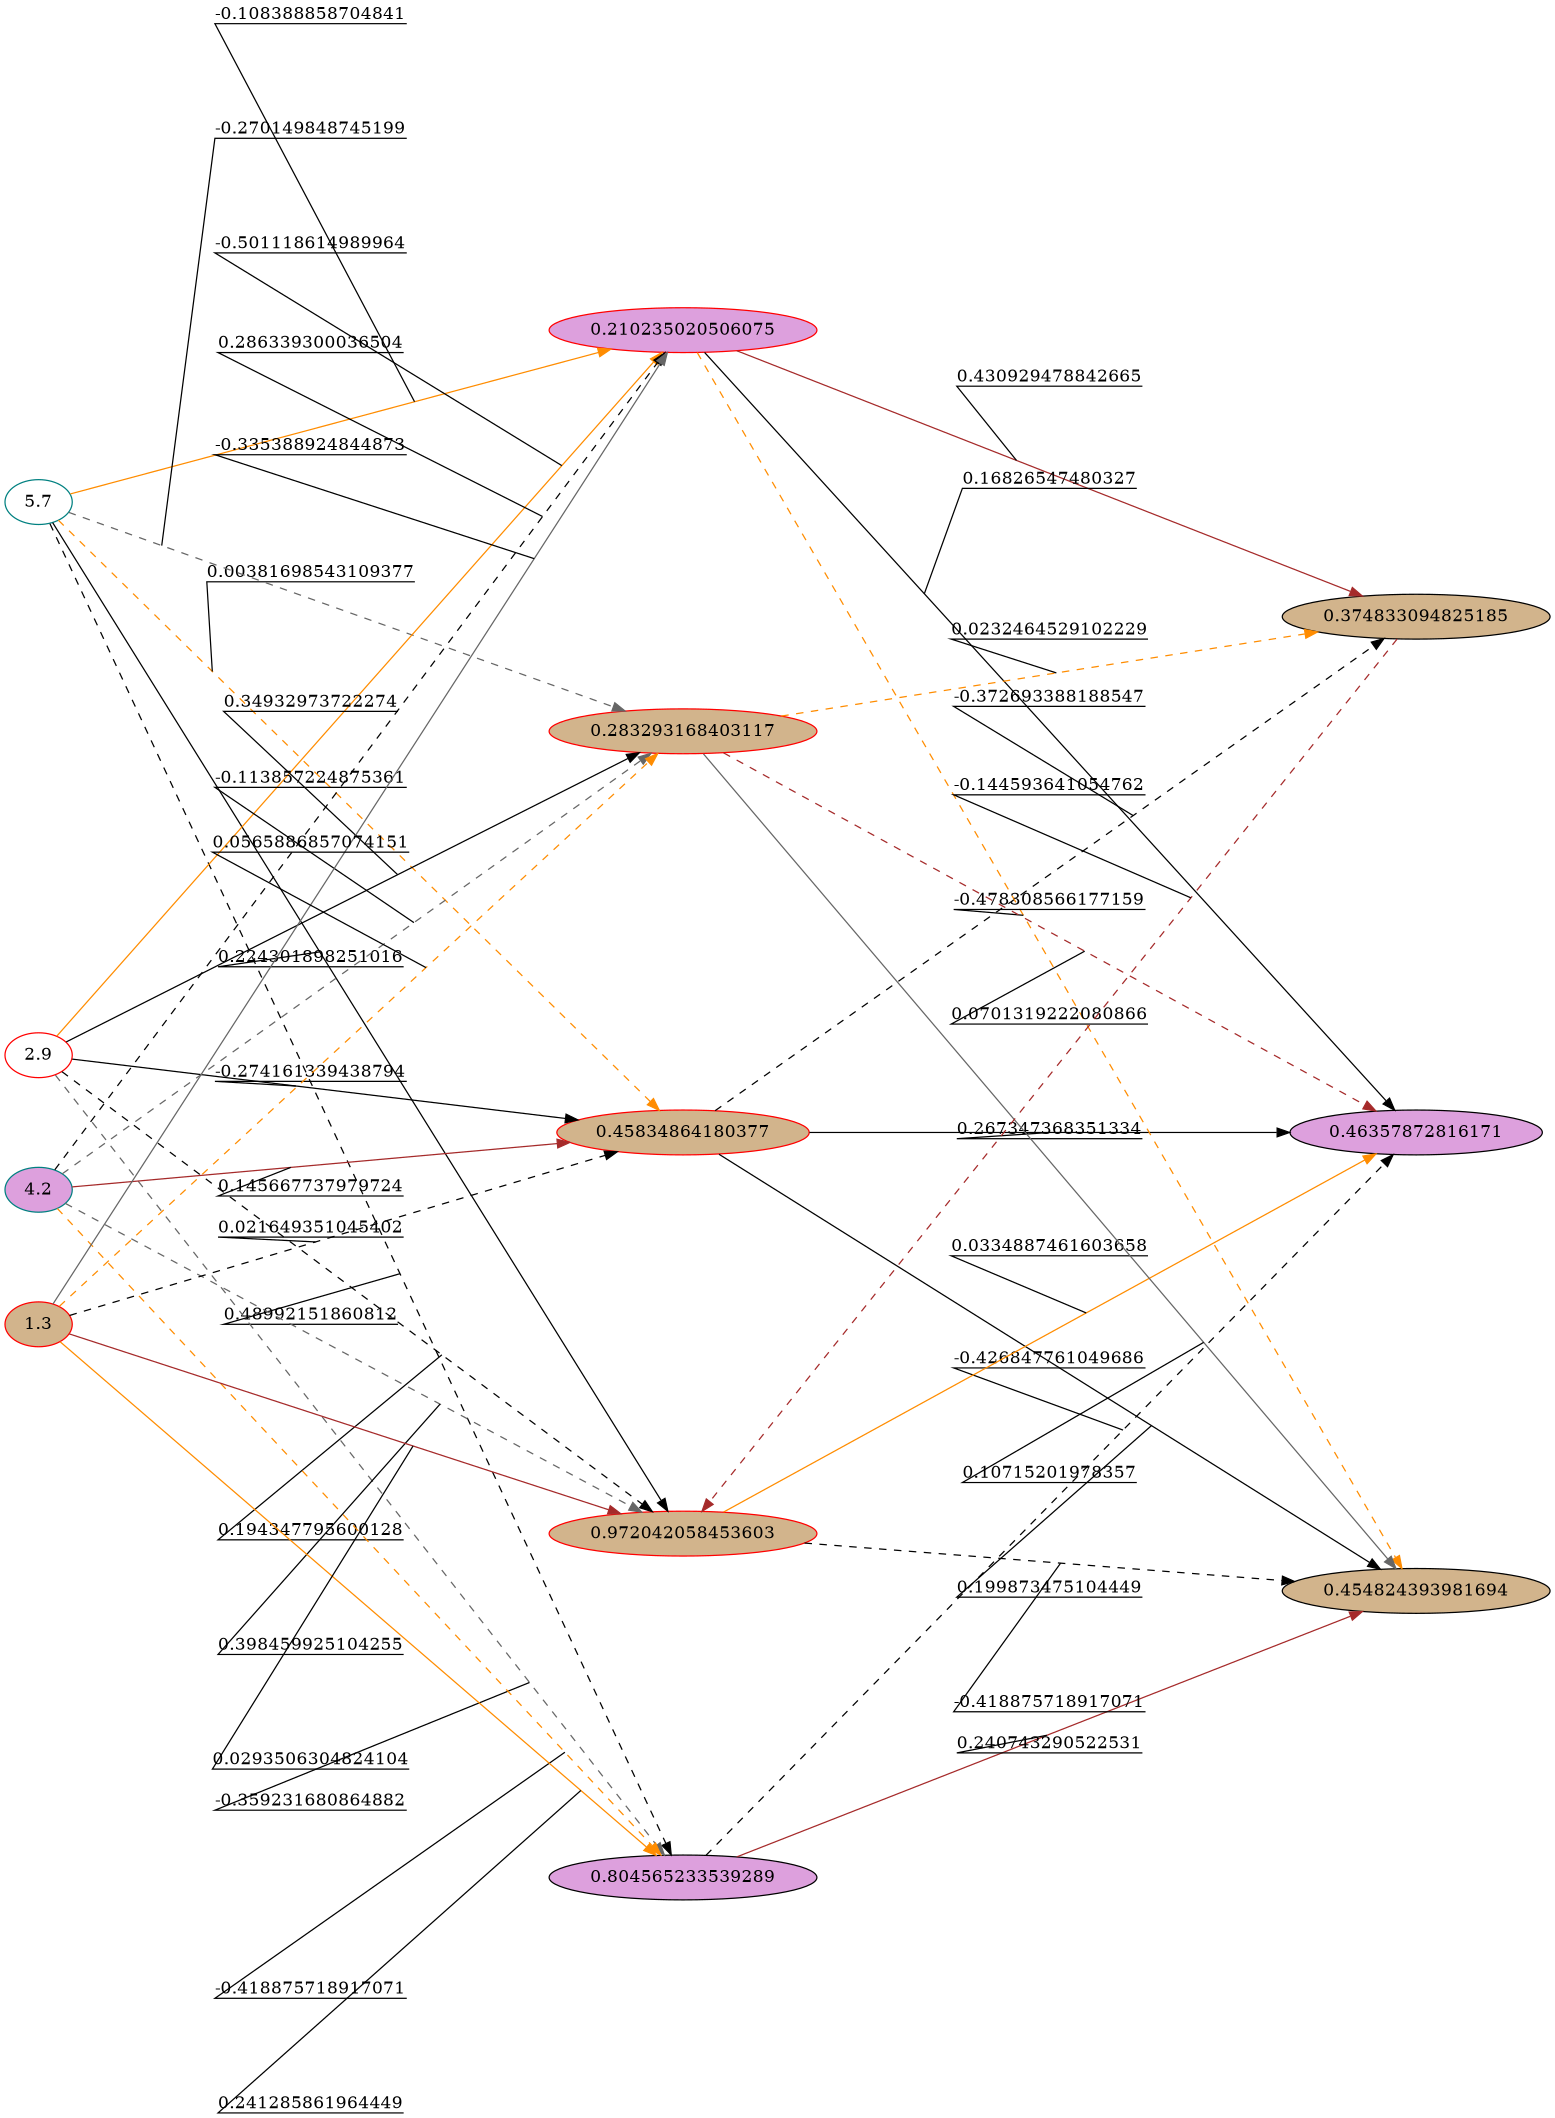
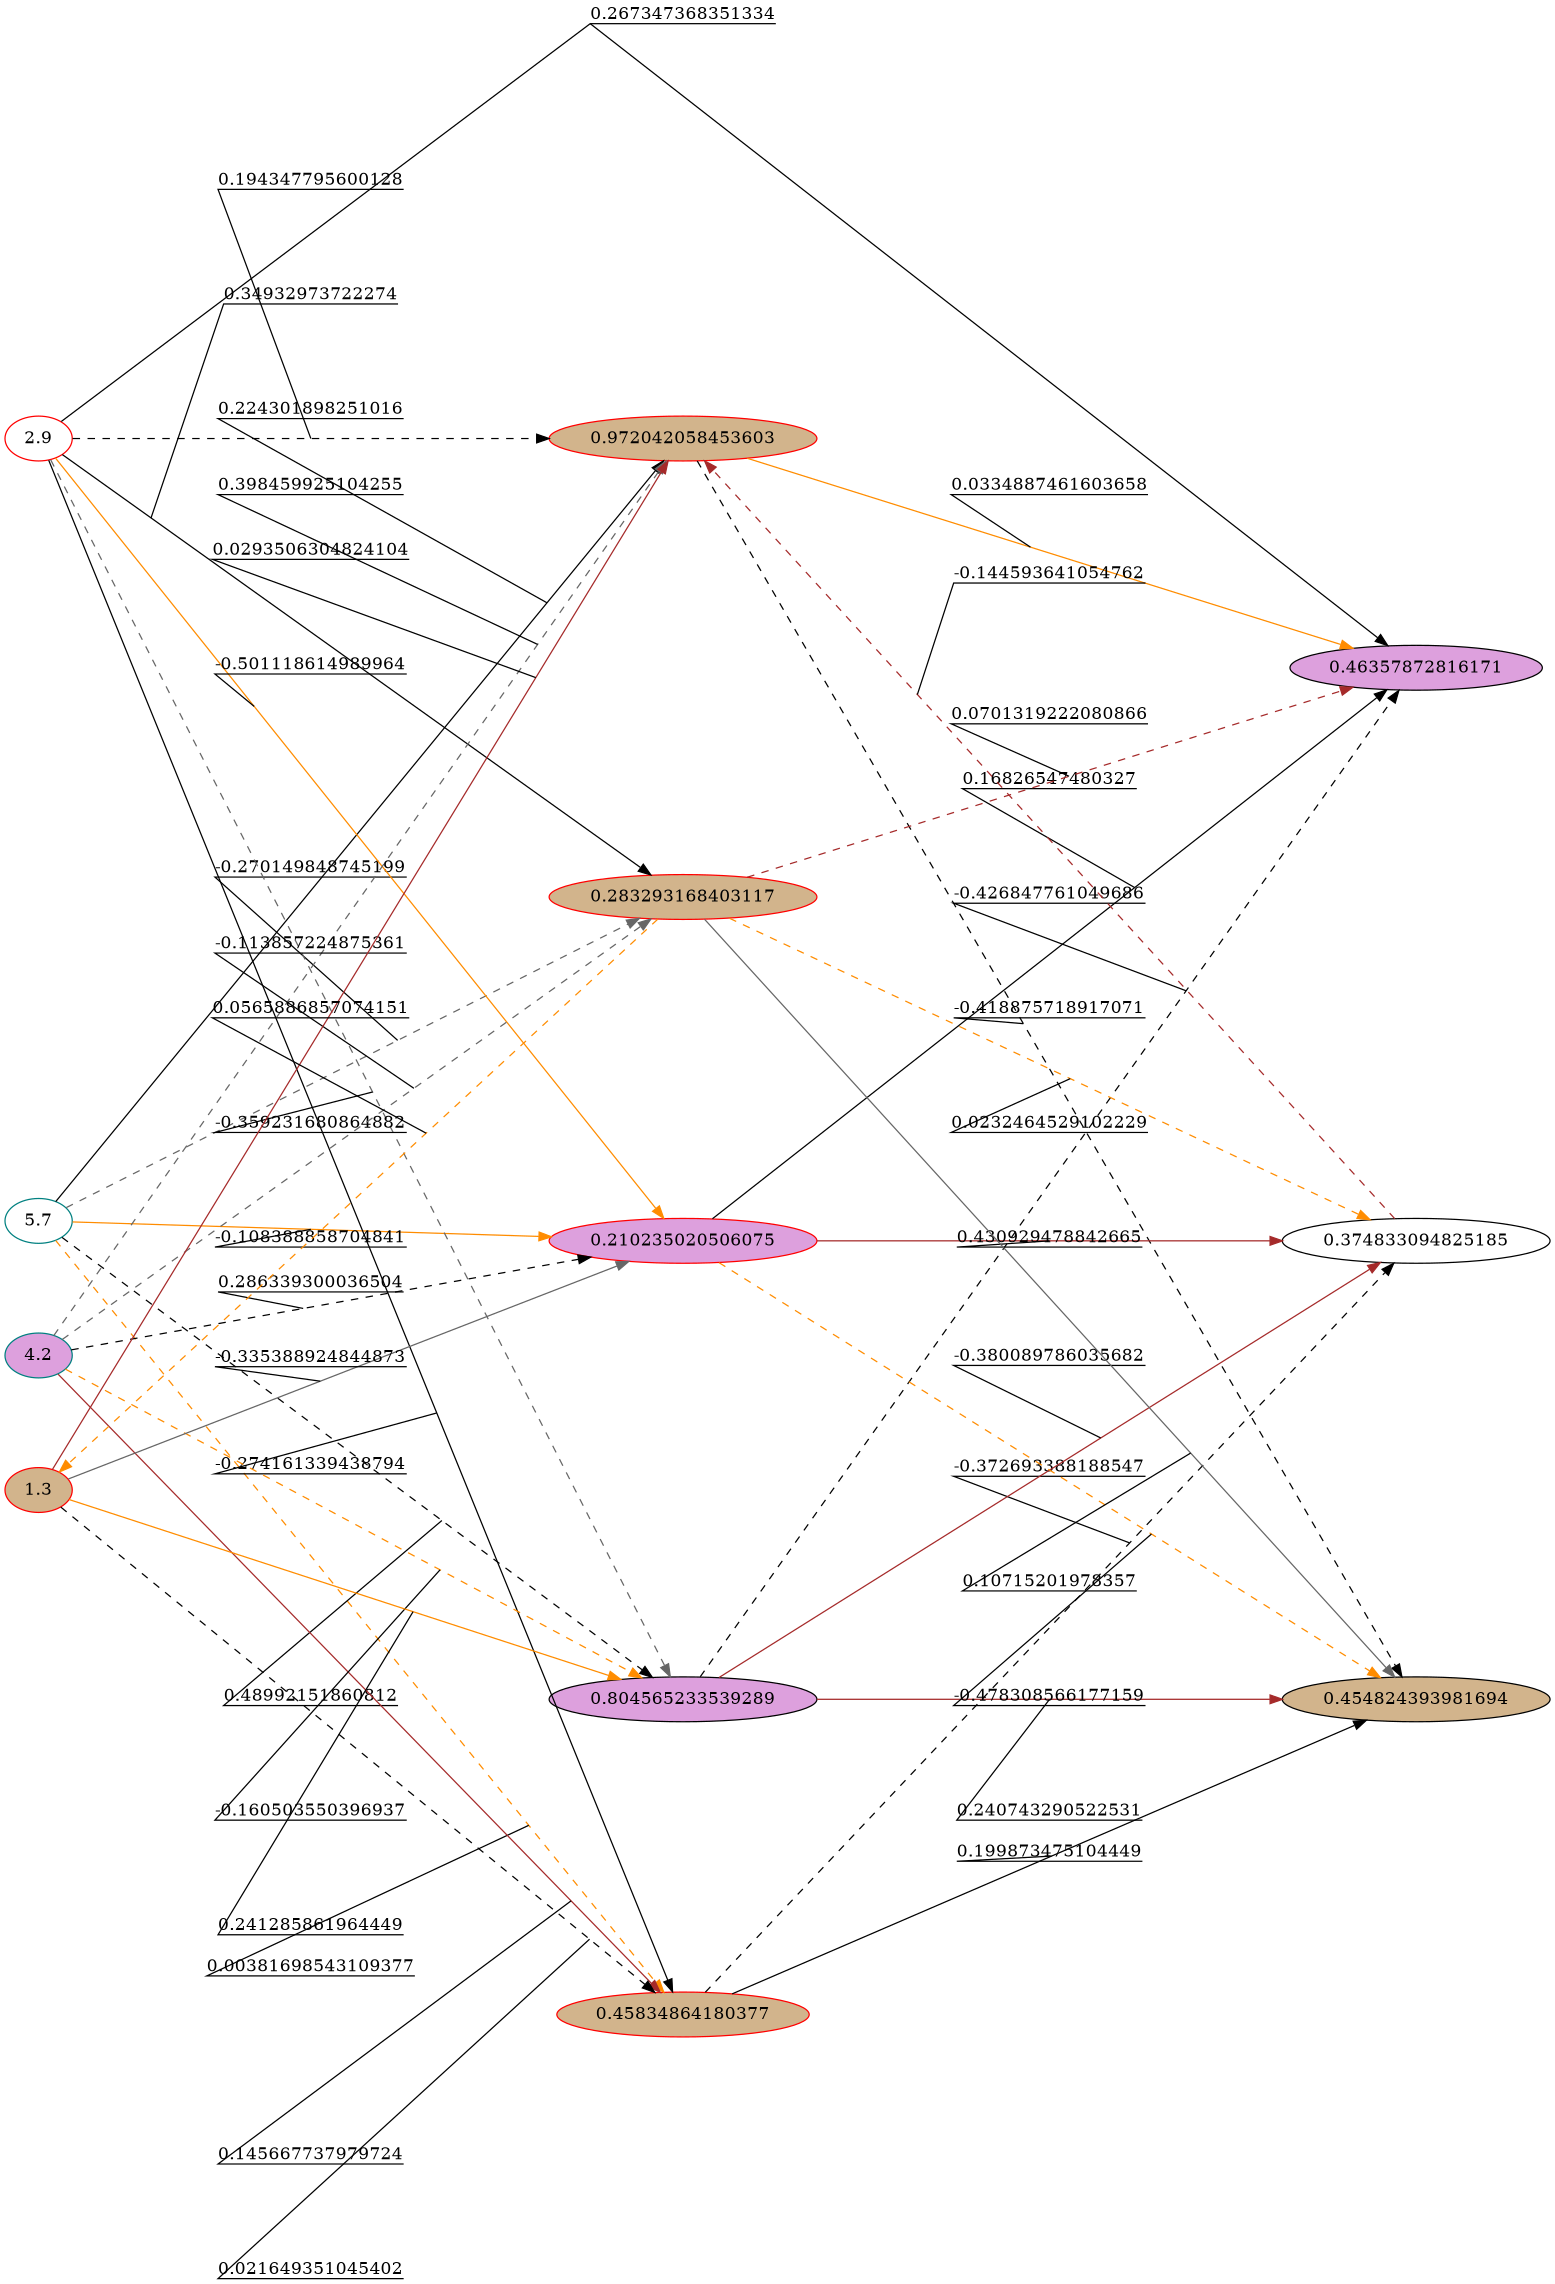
  digraph {
    nodesep=1
    rankdir=LR
    ranksep=3
    splines=line
    node [color=red fillcolor=tan style=filled]
    edge [color=black decorate=true style=dashed]
    5.7 [color=teal fillcolor=white]
    2.9 [fillcolor=white]
    4.2 [color=teal fillcolor=plum]
    1.3
    0.45834864180377
    0.804565233539289 [color=black fillcolor=plum]
    0.972042058453603
    0.210235020506075 [fillcolor=plum]
    0.283293168403117
-   0.374833094825185 [color=black]
+   0.374833094825185 [color=black fillcolor=white]
    0.46357872816171 [color=black fillcolor=plum]
    0.454824393981694 [color=black]
    subgraph sub_1 {
      rank=same
      5.7
      2.9
      4.2
      1.3
    }
    subgraph sub_2 {
      rank=same
      0.45834864180377
      0.804565233539289
      0.972042058453603
      0.210235020506075
      0.283293168403117
    }
    subgraph sub_3 {
      rank=same
      0.374833094825185
      0.46357872816171
      0.454824393981694
    }
    5.7 -> 0.45834864180377 [color=darkorange label=0.00381698543109377]
    5.7 -> 0.804565233539289 [label=0.48992151860812]
    5.7 -> 0.972042058453603 [label=0.224301898251016 style=solid]
    5.7 -> 0.210235020506075 [color=darkorange label=-0.108388858704841 style=solid]
    5.7 -> 0.283293168403117 [color=gray40 label=-0.270149848745199]
    2.9 -> 0.45834864180377 [label=-0.274161339438794 style=solid]
    2.9 -> 0.804565233539289 [color=gray40 label=-0.359231680864882]
    2.9 -> 0.972042058453603 [label=0.194347795600128]
    2.9 -> 0.210235020506075 [color=darkorange label=-0.501118614989964 style=solid]
    2.9 -> 0.283293168403117 [label=0.34932973722274 style=solid]
    4.2 -> 0.45834864180377 [color=brown label=0.145667737979724 style=solid]
-   4.2 -> 0.804565233539289 [color=darkorange label=-0.418875718917071]
+   4.2 -> 0.804565233539289 [color=darkorange label=-0.160503550396937]
    4.2 -> 0.972042058453603 [color=gray40 label=0.398459925104255]
    4.2 -> 0.210235020506075 [label=0.286339300036504]
    4.2 -> 0.283293168403117 [color=gray40 label=-0.113857224875361]
    1.3 -> 0.45834864180377 [label=0.021649351045402]
    1.3 -> 0.804565233539289 [color=darkorange label=0.241285861964449 style=solid]
    1.3 -> 0.972042058453603 [color=brown label=0.0293506304824104 style=solid]
    1.3 -> 0.210235020506075 [color=gray40 label=-0.335388924844873 style=solid]
-   1.3 -> 0.283293168403117 [color=darkorange label=0.0565886857074151]
+   0.283293168403117 -> 1.3 [color=darkorange label=0.0565886857074151]
    0.45834864180377 -> 0.374833094825185 [label=-0.372693388188547]
-   0.45834864180377 -> 0.46357872816171 [label=0.267347368351334 style=solid]
+   2.9 -> 0.46357872816171 [label=0.267347368351334 style=solid]
    0.45834864180377 -> 0.454824393981694 [label=0.199873475104449 style=solid]
+   0.804565233539289 -> 0.374833094825185 [color=brown label=-0.380089786035682 style=solid]
    0.804565233539289 -> 0.46357872816171 [label=-0.426847761049686]
    0.804565233539289 -> 0.454824393981694 [color=brown label=0.240743290522531 style=solid]
    0.972042058453603 -> 0.46357872816171 [color=darkorange label=0.0334887461603658 style=solid]
    0.972042058453603 -> 0.454824393981694 [label=-0.418875718917071]
    0.210235020506075 -> 0.374833094825185 [color=brown label=0.430929478842665 style=solid]
    0.210235020506075 -> 0.46357872816171 [label=0.16826547480327 style=solid]
    0.210235020506075 -> 0.454824393981694 [color=darkorange label=-0.478308566177159]
    0.283293168403117 -> 0.374833094825185 [color=darkorange label=0.0232464529102229]
    0.283293168403117 -> 0.46357872816171 [color=brown label=0.0701319222080866]
    0.283293168403117 -> 0.454824393981694 [color=gray40 label=0.10715201978357 style=solid]
    0.374833094825185 -> 0.972042058453603 [color=brown label=-0.144593641054762]
  }
